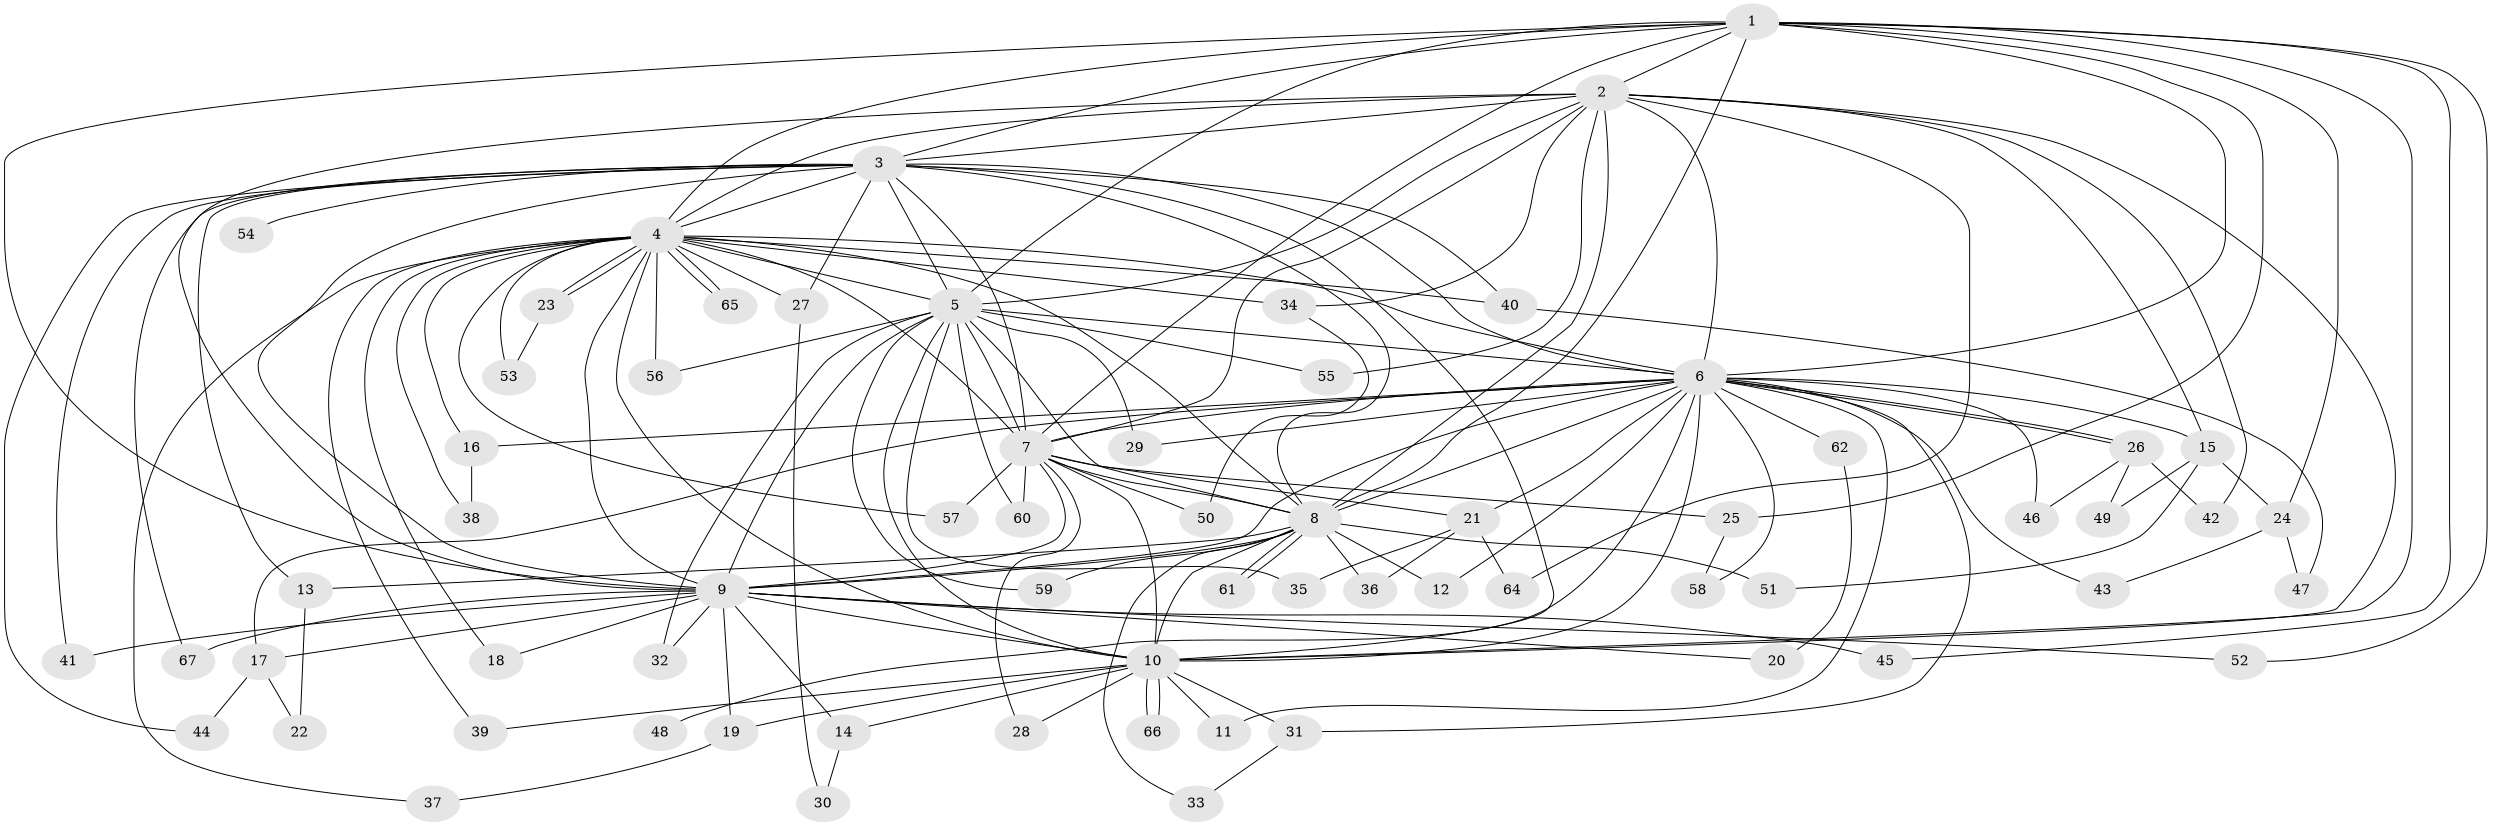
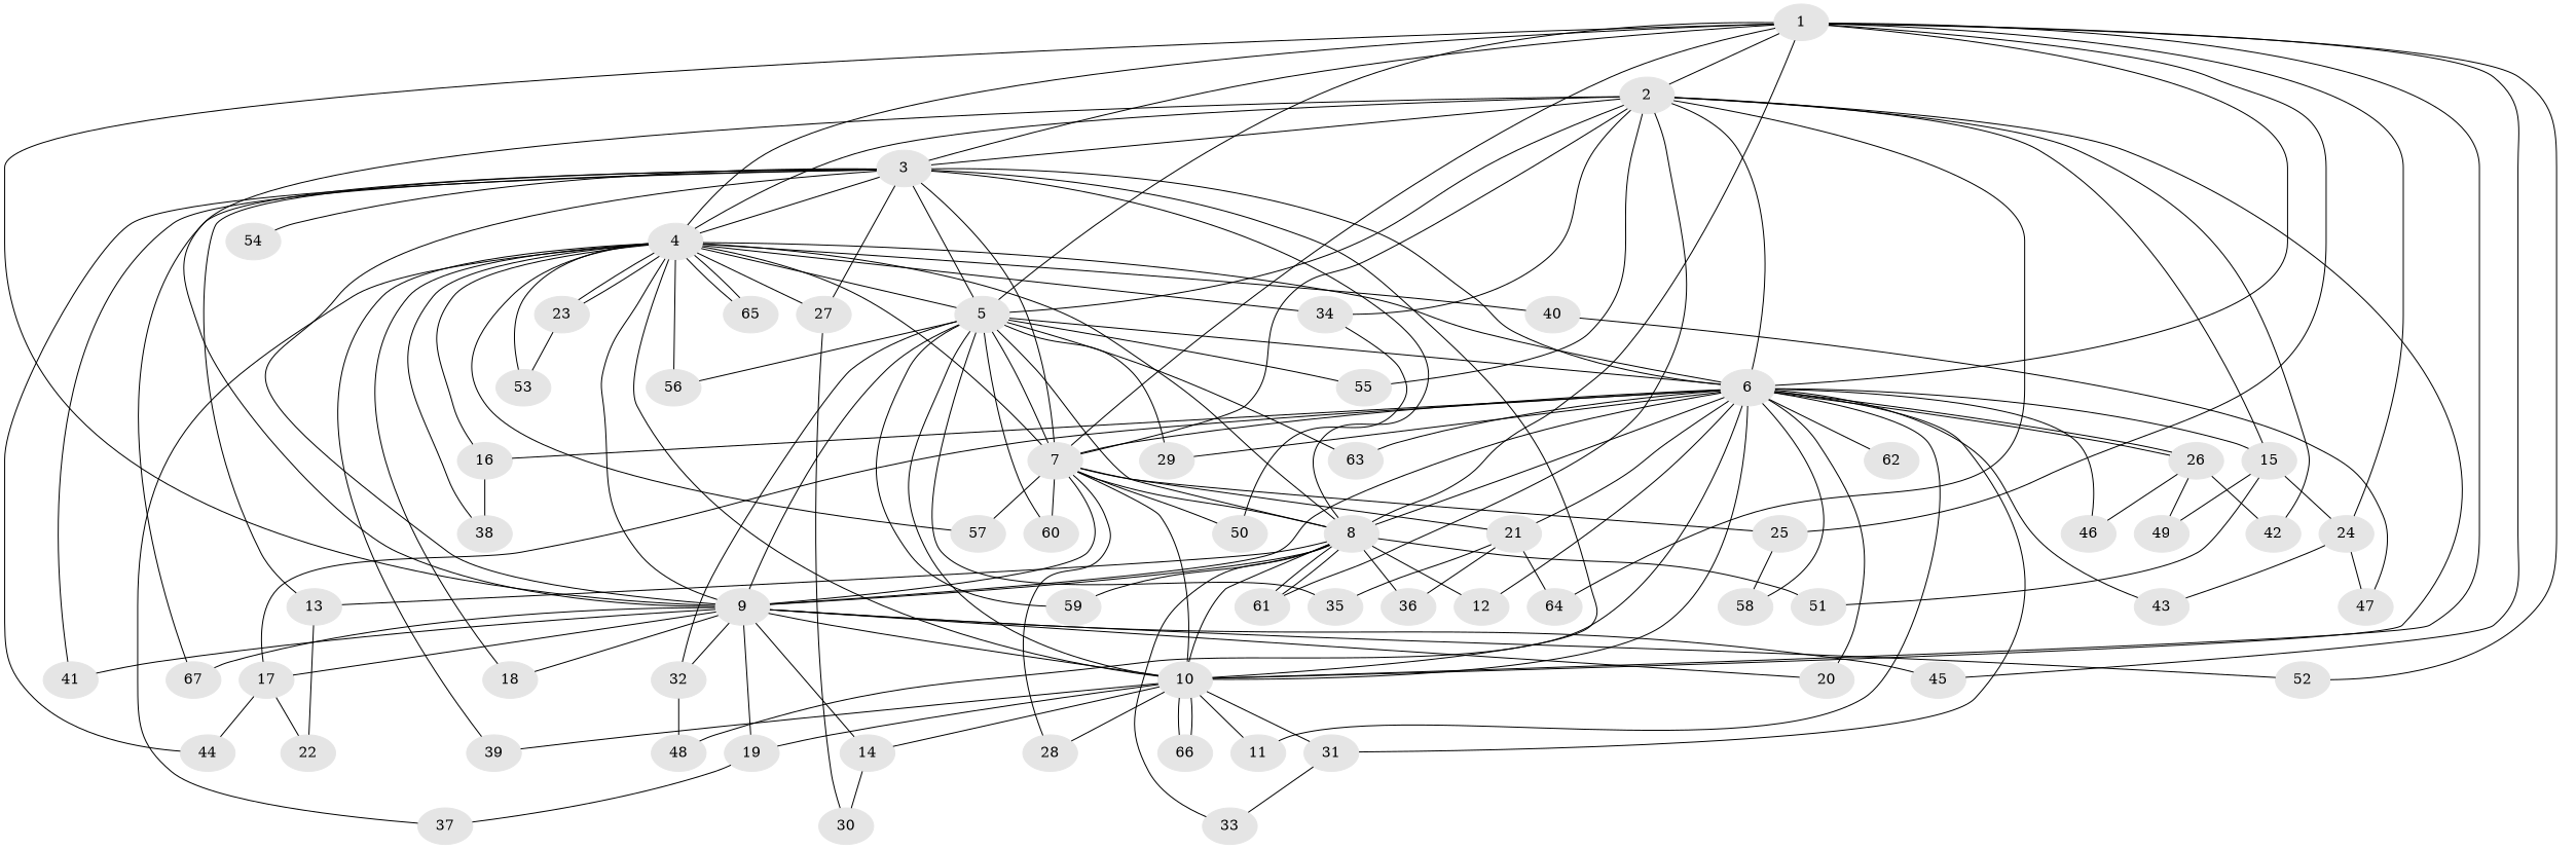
  graph {
    node [color=gray90 style=filled]
    1
    2
    3
    4
    5
    6
    7
    8
    9
    10
    24
    25
    45
    52
    15
    34
    42
    55
    64
    13
    27
    40
    41
    44
    54
    67
    16
    18
    23
    37
    38
    39
    53
    56
    57
    65
    29
    32
    35
    59
    60
+   63
    11
    12
    17
    20
    21
    26
    31
    43
    46
    48
    58
    62
    28
    50
    33
    36
    51
    61
    14
    19
    66
    47
    49
    22
    30
    1 -- 2
    1 -- 3
    1 -- 4
    1 -- 5
    1 -- 6
    1 -- 7
    1 -- 8
    1 -- 9
    1 -- 10
    1 -- 24
    1 -- 25
    1 -- 45
    1 -- 52
    2 -- 3
    2 -- 4
    2 -- 5
    2 -- 6
    2 -- 7
-   2 -- 8
+   2 -- 61
    2 -- 9
    2 -- 10
    2 -- 15
    2 -- 34
    2 -- 42
    2 -- 55
    2 -- 64
    3 -- 4
    3 -- 5
    3 -- 6
    3 -- 7
    3 -- 8
    3 -- 9
    3 -- 10
    3 -- 13
    3 -- 27
-   3 -- 40
    3 -- 41
    3 -- 44
    3 -- 54
    3 -- 67
    4 -- 5
    4 -- 6
    4 -- 7
    4 -- 8
    4 -- 9
    4 -- 10
    4 -- 34
    4 -- 27
    4 -- 40
    4 -- 16
    4 -- 18
    4 -- 23
    4 -- 23
    4 -- 37
    4 -- 38
    4 -- 39
    4 -- 53
    4 -- 56
    4 -- 57
    4 -- 65
    4 -- 65
    5 -- 6
    5 -- 7
    5 -- 8
    5 -- 9
    5 -- 10
    5 -- 55
    5 -- 56
    5 -- 29
    5 -- 32
    5 -- 35
    5 -- 59
    5 -- 60
+   5 -- 63
    6 -- 7
    6 -- 8
    6 -- 9
    6 -- 10
    6 -- 15
    6 -- 16
    6 -- 29
+   6 -- 63
    6 -- 11
    6 -- 12
    6 -- 17
-   62 -- 20
+   6 -- 20
    6 -- 21
    6 -- 26
    6 -- 26
    6 -- 31
    6 -- 43
    6 -- 46
    6 -- 48
    6 -- 58
    6 -- 62
    7 -- 8
    7 -- 9
    7 -- 10
    7 -- 25
    7 -- 57
    7 -- 60
    7 -- 21
    7 -- 28
    7 -- 50
    8 -- 9
    8 -- 10
    8 -- 13
    8 -- 59
    8 -- 12
    8 -- 33
    8 -- 36
    8 -- 51
    8 -- 61
    8 -- 61
    9 -- 10
    9 -- 45
    9 -- 52
    9 -- 41
    9 -- 67
    9 -- 18
    9 -- 32
    9 -- 17
    9 -- 20
    9 -- 14
    9 -- 19
    10 -- 39
    10 -- 11
    10 -- 31
    10 -- 28
    10 -- 14
    10 -- 19
    10 -- 66
    10 -- 66
    24 -- 43
    24 -- 47
    25 -- 58
    15 -- 24
    15 -- 51
    15 -- 49
    34 -- 50
    13 -- 22
    27 -- 30
    40 -- 47
    16 -- 38
    23 -- 53
+   32 -- 48
    17 -- 44
    17 -- 22
    21 -- 64
    21 -- 35
    21 -- 36
    26 -- 42
    26 -- 46
    26 -- 49
    31 -- 33
    14 -- 30
    19 -- 37
  }
